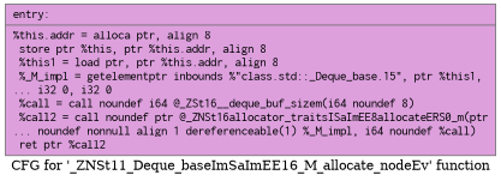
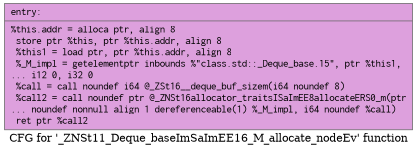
  digraph {
    label="CFG for '_ZNSt11_Deque_baseImSaImEE16_M_allocate_nodeEv' function"
-   n1 [color=gray40 fillcolor=plum fontname=Courier label="{entry:\l|  %this.addr = alloca ptr, align 8\l  store ptr %this, ptr %this.addr, align 8\l  %this1 = load ptr, ptr %this.addr, align 8\l  %_M_impl = getelementptr inbounds %\"class.std::_Deque_base.15\", ptr %this1,\l... i32 0, i32 0\l  %call = call noundef i64 @_ZSt16__deque_buf_sizem(i64 noundef 8)\l  %call2 = call noundef ptr @_ZNSt16allocator_traitsISaImEE8allocateERS0_m(ptr\l... noundef nonnull align 1 dereferenceable(1) %_M_impl, i64 noundef %call)\l  ret ptr %call2\l}" shape=record style=filled]
+   n1 [color=gray40 fillcolor=plum fontname=Courier label="{entry:\l|  %this.addr = alloca ptr, align 8\l  store ptr %this, ptr %this.addr, align 8\l  %this1 = load ptr, ptr %this.addr, align 8\l  %_M_impl = getelementptr inbounds %\"class.std::_Deque_base.15\", ptr %this1,\l... i12 0, i32 0\l  %call = call noundef i64 @_ZSt16__deque_buf_sizem(i64 noundef 8)\l  %call2 = call noundef ptr @_ZNSt16allocator_traitsISaImEE8allocateERS0_m(ptr\l... noundef nonnull align 1 dereferenceable(1) %_M_impl, i64 noundef %call)\l  ret ptr %call2\l}" shape=record style=filled]
  }
